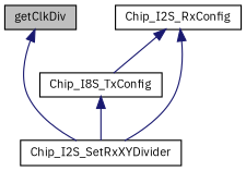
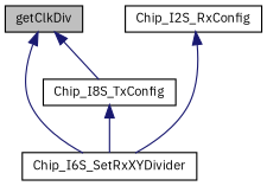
  digraph {
    fontname="IBM Plex Sans"
    rankdir=TB
    node [color=black fillcolor=white fontname="IBM Plex Sans" fontsize=10 shape=record style=filled]
    edge [color=midnightblue dir=back fontname="IBM Plex Sans" fontsize=10 labelfontname=FreeSans labelfontsize=10 style=solid]
    n1 [fillcolor=grey75 fontcolor=black height=0.2 label=getClkDiv width=0.4]
    n2 [height=0.2 label=Chip_I8S_TxConfig width=0.4]
-   n3 [height=0.2 label=Chip_I2S_SetRxXYDivider width=0.4]
+   n3 [height=0.2 label=Chip_I6S_SetRxXYDivider width=0.4]
    n4 [height=0.2 label=Chip_I2S_RxConfig width=0.4]
-   n4 -> n2
+   n1 -> n2
    n1 -> n3
    n2 -> n3
    n4 -> n3
  }
